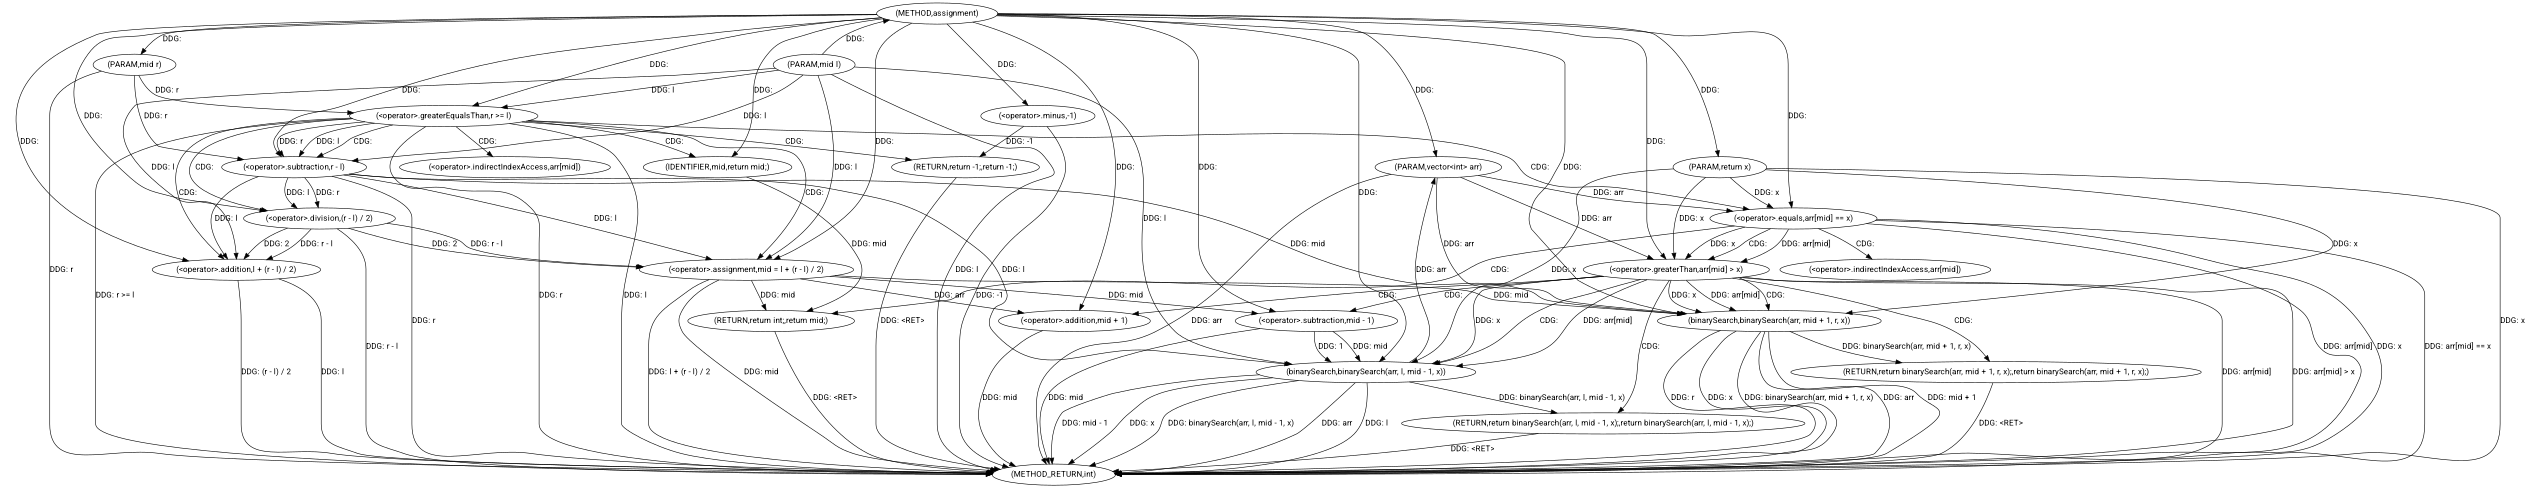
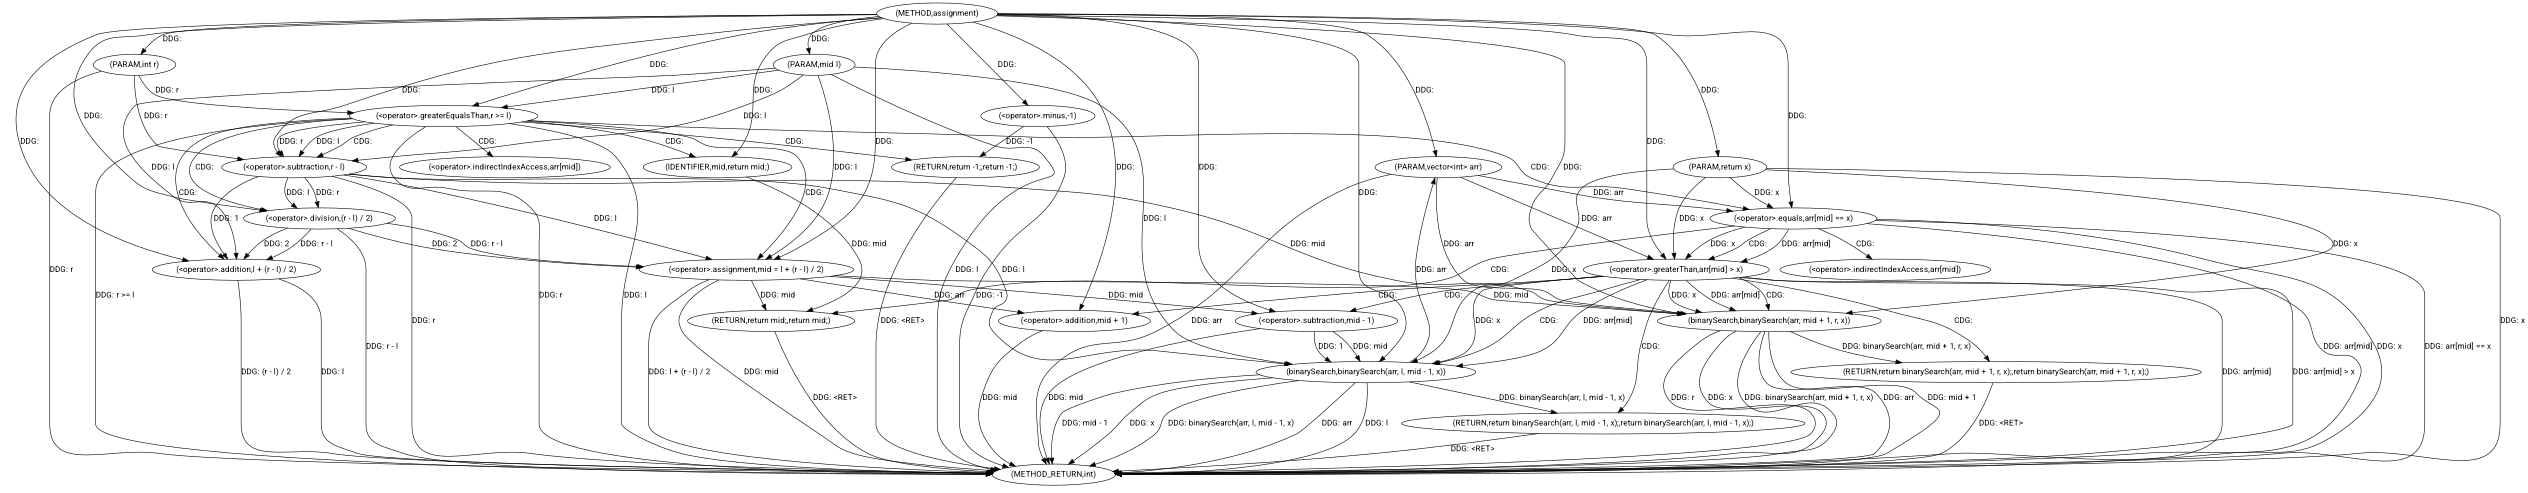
  digraph {
    fontname=Roboto
    node [fontname=Roboto]
    edge [fontname=Roboto]
    n1 [label="(METHOD,assignment)"]
    n2 [label="(PARAM,vector<int> arr)"]
    n3 [label="(PARAM,mid l)"]
-   n4 [label="(PARAM,mid r)"]
+   n4 [label="(PARAM,int r)"]
    n5 [label="(PARAM,return x)"]
    n6 [label="(<operator>.greaterEqualsThan,r >= l)"]
    n7 [label="(<operator>.minus,-1)"]
    n8 [label="(<operator>.assignment,mid = l + (r - l) / 2)"]
    n9 [label="(<operator>.equals,arr[mid] == x)"]
    n10 [label="(<operator>.greaterThan,arr[mid] > x)"]
    n11 [label="(binarySearch,binarySearch(arr, mid + 1, r, x))"]
    n12 [label="(<operator>.addition,l + (r - l) / 2)"]
    n13 [label="(IDENTIFIER,mid,return mid;)"]
    n14 [label="(binarySearch,binarySearch(arr, l, mid - 1, x))"]
    n15 [label="(<operator>.division,(r - l) / 2)"]
    n16 [label="(<operator>.addition,mid + 1)"]
    n17 [label="(<operator>.subtraction,r - l)"]
    n18 [label="(<operator>.subtraction,mid - 1)"]
    n19 [label="(METHOD_RETURN,int)"]
    n20 [label="(RETURN,return -1;,return -1;)"]
    n21 [label="(<operator>.indirectIndexAccess,arr[mid])"]
-   n22 [label="(RETURN,return int;,return mid;)"]
+   n22 [label="(RETURN,return mid;,return mid;)"]
    n23 [label="(<operator>.indirectIndexAccess,arr[mid])"]
    n24 [label="(RETURN,return binarySearch(arr, mid + 1, r, x);,return binarySearch(arr, mid + 1, r, x);)"]
    n25 [label="(RETURN,return binarySearch(arr, l, mid - 1, x);,return binarySearch(arr, l, mid - 1, x);)"]
    n1 -> n2 [label="DDG: "]
-   n3 -> n1 [label="DDG: "]
+   n1 -> n3 [label="DDG: "]
    n1 -> n4 [label="DDG: "]
    n1 -> n5 [label="DDG: "]
    n1 -> n6 [label="DDG: "]
    n1 -> n7 [label="DDG: "]
    n1 -> n8 [label="DDG: "]
    n1 -> n9 [label="DDG: "]
    n1 -> n10 [label="DDG: "]
    n1 -> n11 [label="DDG: "]
    n1 -> n12 [label="DDG: "]
    n1 -> n13 [label="DDG: "]
    n1 -> n14 [label="DDG: "]
    n1 -> n15 [label="DDG: "]
    n1 -> n16 [label="DDG: "]
    n1 -> n17 [label="DDG: "]
    n1 -> n18 [label="DDG: "]
    n2 -> n9 [label="DDG: arr"]
    n2 -> n10 [label="DDG: arr"]
    n2 -> n11 [label="DDG: arr"]
    n2 -> n19 [label="DDG: arr"]
    n3 -> n6 [label="DDG: l"]
    n3 -> n8 [label="DDG: l"]
    n3 -> n12 [label="DDG: l"]
    n3 -> n14 [label="DDG: l"]
    n3 -> n17 [label="DDG: l"]
    n3 -> n19 [label="DDG: l"]
    n4 -> n6 [label="DDG: r"]
    n4 -> n17 [label="DDG: r"]
    n4 -> n19 [label="DDG: r"]
    n5 -> n9 [label="DDG: x"]
    n5 -> n10 [label="DDG: x"]
    n5 -> n11 [label="DDG: x"]
    n5 -> n14 [label="DDG: x"]
    n5 -> n19 [label="DDG: x"]
    n6 -> n8 [label="CDG: "]
    n6 -> n9 [label="CDG: "]
    n6 -> n12 [label="CDG: "]
    n6 -> n13 [label="CDG: "]
    n6 -> n15 [label="CDG: "]
    n6 -> n17 [label="DDG: r"]
    n6 -> n17 [label="DDG: l"]
    n6 -> n17 [label="CDG: "]
    n6 -> n19 [label="DDG: r"]
    n6 -> n19 [label="DDG: l"]
    n6 -> n19 [label="DDG: r >= l"]
    n6 -> n20 [label="CDG: "]
    n6 -> n21 [label="CDG: "]
    n7 -> n19 [label="DDG: -1"]
    n7 -> n20 [label="DDG: -1"]
    n8 -> n11 [label="DDG: mid"]
    n8 -> n16 [label="DDG: arr"]
    n8 -> n18 [label="DDG: mid"]
    n8 -> n19 [label="DDG: mid"]
    n8 -> n19 [label="DDG: l + (r - l) / 2"]
    n8 -> n22 [label="DDG: mid"]
    n9 -> n10 [label="DDG: arr[mid]"]
    n9 -> n10 [label="DDG: x"]
    n9 -> n10 [label="CDG: "]
    n9 -> n19 [label="DDG: arr[mid]"]
    n9 -> n19 [label="DDG: x"]
    n9 -> n19 [label="DDG: arr[mid] == x"]
    n9 -> n22 [label="CDG: "]
    n9 -> n23 [label="CDG: "]
    n10 -> n11 [label="DDG: arr[mid]"]
    n10 -> n11 [label="DDG: x"]
    n10 -> n11 [label="CDG: "]
    n10 -> n14 [label="DDG: arr[mid]"]
    n10 -> n14 [label="DDG: x"]
    n10 -> n14 [label="CDG: "]
    n10 -> n16 [label="CDG: "]
    n10 -> n18 [label="CDG: "]
    n10 -> n19 [label="DDG: arr[mid]"]
    n10 -> n19 [label="DDG: arr[mid] > x"]
    n10 -> n24 [label="CDG: "]
    n10 -> n25 [label="CDG: "]
    n11 -> n19 [label="DDG: arr"]
    n11 -> n19 [label="DDG: mid + 1"]
    n11 -> n19 [label="DDG: r"]
    n11 -> n19 [label="DDG: x"]
    n11 -> n19 [label="DDG: binarySearch(arr, mid + 1, r, x)"]
    n11 -> n24 [label="DDG: binarySearch(arr, mid + 1, r, x)"]
    n12 -> n19 [label="DDG: l"]
    n12 -> n19 [label="DDG: (r - l) / 2"]
    n13 -> n22 [label="DDG: mid"]
    n14 -> n2 [label="DDG: arr"]
    n14 -> n19 [label="DDG: arr"]
    n14 -> n19 [label="DDG: l"]
    n14 -> n19 [label="DDG: mid - 1"]
    n14 -> n19 [label="DDG: x"]
    n14 -> n19 [label="DDG: binarySearch(arr, l, mid - 1, x)"]
    n14 -> n25 [label="DDG: binarySearch(arr, l, mid - 1, x)"]
    n15 -> n8 [label="DDG: 2"]
    n15 -> n8 [label="DDG: r - l"]
    n15 -> n12 [label="DDG: 2"]
    n15 -> n12 [label="DDG: r - l"]
    n15 -> n19 [label="DDG: r - l"]
    n16 -> n19 [label="DDG: mid"]
    n17 -> n8 [label="DDG: l"]
    n17 -> n11 [label="DDG: mid"]
-   n17 -> n12 [label="DDG: l"]
+   n17 -> n12 [label="DDG: 1"]
    n17 -> n14 [label="DDG: l"]
    n17 -> n15 [label="DDG: r"]
    n17 -> n15 [label="DDG: l"]
    n17 -> n19 [label="DDG: r"]
    n18 -> n14 [label="DDG: mid"]
    n18 -> n14 [label="DDG: 1"]
    n18 -> n19 [label="DDG: mid"]
    n20 -> n19 [label="DDG: <RET>"]
    n22 -> n19 [label="DDG: <RET>"]
    n24 -> n19 [label="DDG: <RET>"]
    n25 -> n19 [label="DDG: <RET>"]
  }
